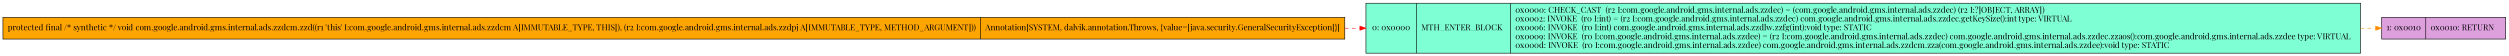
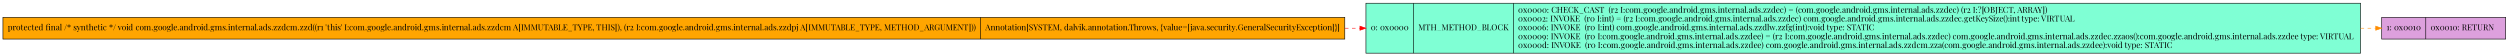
  digraph {
    rankdir=LR
    fontname="Playfair Display"
    node [shape=record style=filled fontname="Playfair Display"]
    edge [style=dashed fontname="Playfair Display"]
-   n1 [label="{0\:\ 0x0000|MTH_ENTER_BLOCK\l|0x0000: CHECK_CAST  (r2 I:com.google.android.gms.internal.ads.zzdec) = (com.google.android.gms.internal.ads.zzdec) (r2 I:?[OBJECT, ARRAY]) \l0x0002: INVOKE  (r0 I:int) = (r2 I:com.google.android.gms.internal.ads.zzdec) com.google.android.gms.internal.ads.zzdec.getKeySize():int type: VIRTUAL \l0x0006: INVOKE  (r0 I:int) com.google.android.gms.internal.ads.zzdlw.zzfg(int):void type: STATIC \l0x0009: INVOKE  (r0 I:com.google.android.gms.internal.ads.zzdee) = (r2 I:com.google.android.gms.internal.ads.zzdec) com.google.android.gms.internal.ads.zzdec.zzaos():com.google.android.gms.internal.ads.zzdee type: VIRTUAL \l0x000d: INVOKE  (r0 I:com.google.android.gms.internal.ads.zzdee) com.google.android.gms.internal.ads.zzdcm.zza(com.google.android.gms.internal.ads.zzdee):void type: STATIC \l}" fillcolor=aquamarine]
+   n1 [label="{0\:\ 0x0000|MTH_METHOD_BLOCK\l|0x0000: CHECK_CAST  (r2 I:com.google.android.gms.internal.ads.zzdec) = (com.google.android.gms.internal.ads.zzdec) (r2 I:?[OBJECT, ARRAY]) \l0x0002: INVOKE  (r0 I:int) = (r2 I:com.google.android.gms.internal.ads.zzdec) com.google.android.gms.internal.ads.zzdec.getKeySize():int type: VIRTUAL \l0x0006: INVOKE  (r0 I:int) com.google.android.gms.internal.ads.zzdlw.zzfg(int):void type: STATIC \l0x0009: INVOKE  (r0 I:com.google.android.gms.internal.ads.zzdee) = (r2 I:com.google.android.gms.internal.ads.zzdec) com.google.android.gms.internal.ads.zzdec.zzaos():com.google.android.gms.internal.ads.zzdee type: VIRTUAL \l0x000d: INVOKE  (r0 I:com.google.android.gms.internal.ads.zzdee) com.google.android.gms.internal.ads.zzdcm.zza(com.google.android.gms.internal.ads.zzdee):void type: STATIC \l}" fillcolor=aquamarine]
    n2 [label="{1\:\ 0x0010|0x0010: RETURN   \l}" fillcolor=plum]
    n3 [label="{protected final \/* synthetic *\/ void com.google.android.gms.internal.ads.zzdcm.zzd((r1 'this' I:com.google.android.gms.internal.ads.zzdcm A[IMMUTABLE_TYPE, THIS]), (r2 I:com.google.android.gms.internal.ads.zzdpj A[IMMUTABLE_TYPE, METHOD_ARGUMENT]))  | Annotation[SYSTEM, dalvik.annotation.Throws, \{value=[java.security.GeneralSecurityException]\}]\l}" fillcolor=orange]
    n1 -> n2 [color=darkorange]
    n3 -> n1 [color=red]
  }
